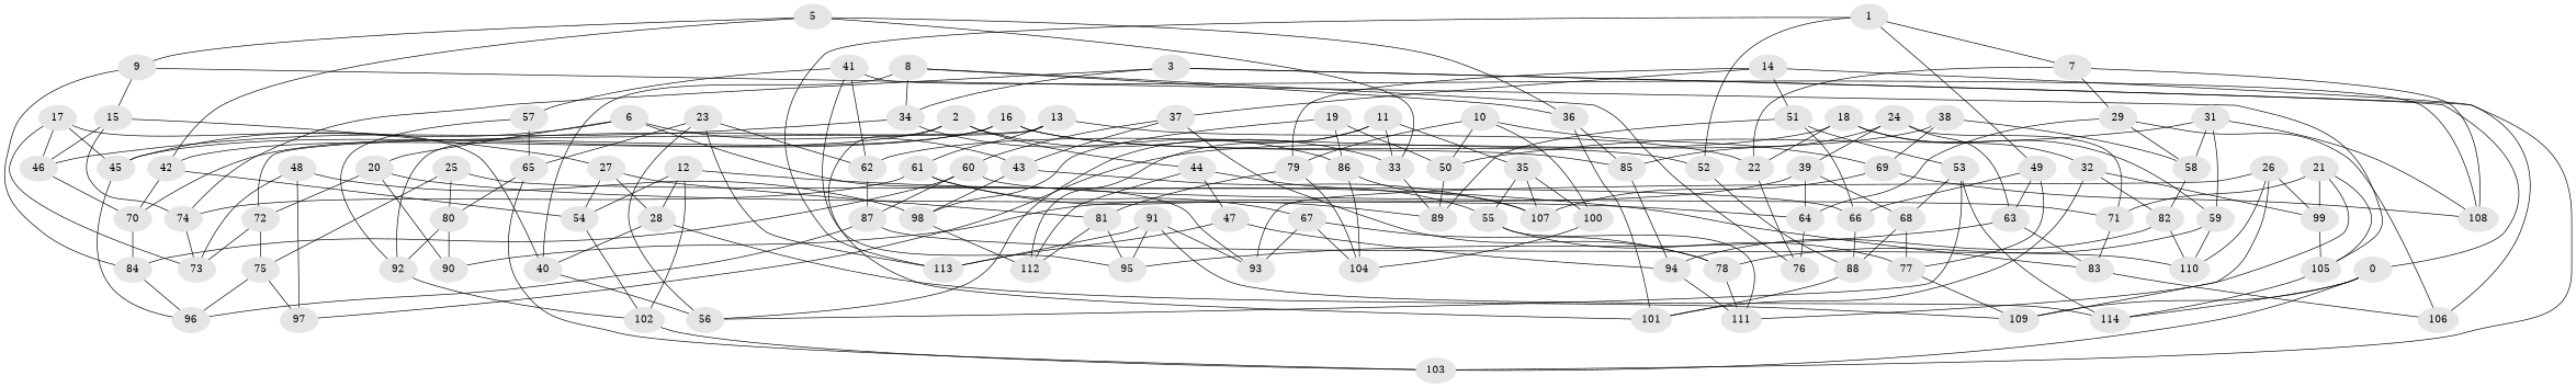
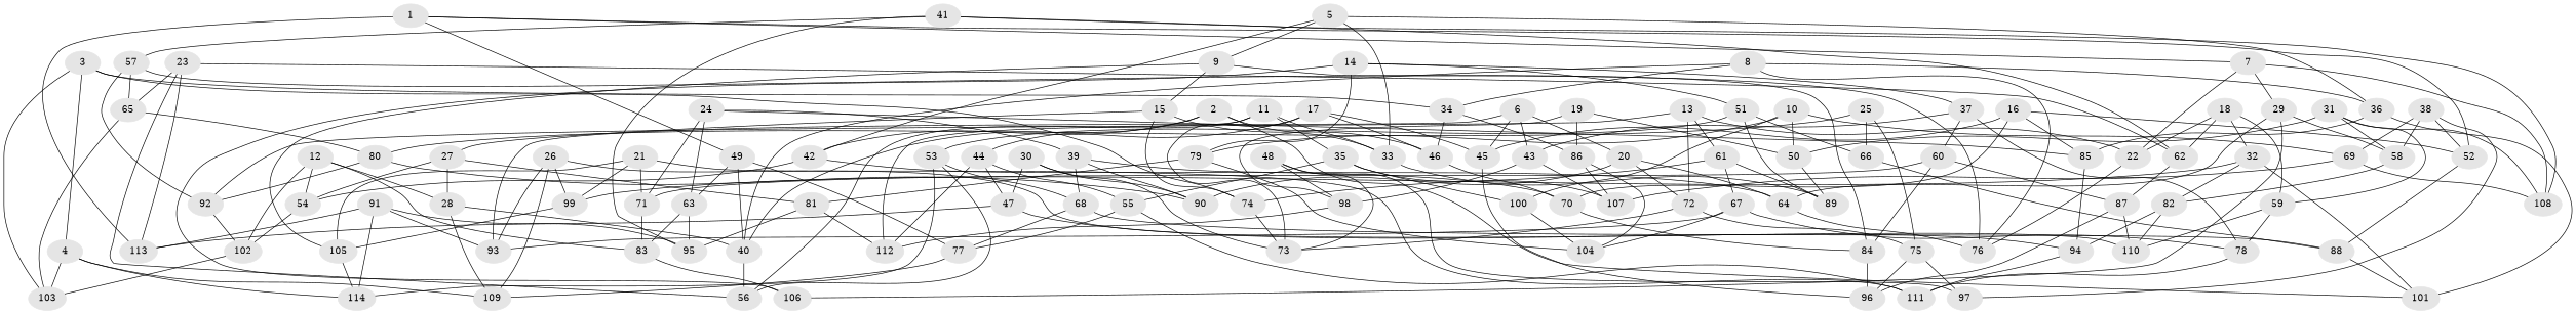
  graph {
    node [color=gray90 style=filled]
    1
    7
    49
    52
    113
    22
    29
    108
    63
    66
    77
    88
    2
    33
    42
    44
    101
    89
    54
    70
    112
    47
    55
    3
-   4 [label=0]
+   4
    34
    74
    103
    109
    114
    46
    86
    73
    5
    9
    36
    15
    84
    105
    85
    6
    20
    43
    45
    93
    72
    64
    90
    98
    107
    96
    76
    106
    58
    8
    40
    56
    27
    10
    50
    69
    79
    100
    81
    104
    11
    35
    12
    28
    83
    102
    13
    61
    92
    67
    75
    14
    37
    51
    60
    78
    53
    16
    94
    17
    18
    32
    59
    62
    99
    82
    110
    87
    19
    21
    71
    111
    23
    65
    80
    24
    39
    68
    95
    25
+   30
    97
    26
    31
    38
    41
    57
    48
    91
    1 -- 7
    1 -- 49
    1 -- 52
    1 -- 113
    7 -- 22
    7 -- 29
    7 -- 108
    49 -- 63
-   49 -- 66
+   49 -- 40
    49 -- 77
    52 -- 88
    22 -- 76
    29 -- 64
    29 -- 106
    29 -- 58
    63 -- 83
    63 -- 95
    66 -- 88
    77 -- 109
    88 -- 101
    2 -- 33
    2 -- 42
    2 -- 44
    2 -- 101
    33 -- 89
    42 -- 54
    42 -- 70
    44 -- 112
    44 -- 47
    44 -- 55
    54 -- 102
    70 -- 84
    47 -- 113
    47 -- 94
    55 -- 77
    55 -- 111
    3 -- 4
    3 -- 34
    3 -- 74
    3 -- 103
    4 -- 103
    4 -- 109
    4 -- 114
    34 -- 46
    34 -- 86
    74 -- 73
    46 -- 70
    86 -- 107
    86 -- 104
    5 -- 33
    5 -- 42
    5 -- 9
    5 -- 36
    9 -- 15
    9 -- 84
    9 -- 105
    36 -- 101
    36 -- 85
    15 -- 74
    15 -- 46
    15 -- 27
    84 -- 96
    105 -- 114
    85 -- 94
    6 -- 20
    6 -- 43
    6 -- 45
    6 -- 93
    20 -- 72
    20 -- 64
    20 -- 90
    43 -- 98
    43 -- 107
    45 -- 96
    72 -- 73
    72 -- 75
    64 -- 76
    98 -- 112
    58 -- 82
    8 -- 34
    8 -- 36
    8 -- 76
    8 -- 40
    40 -- 56
    27 -- 54
    27 -- 81
    27 -- 28
    10 -- 50
    10 -- 69
    10 -- 79
    10 -- 100
    50 -- 89
    69 -- 108
    69 -- 107
    79 -- 81
    79 -- 104
    100 -- 104
    81 -- 112
    81 -- 95
    11 -- 33
    11 -- 112
    11 -- 56
    11 -- 35
    35 -- 55
    35 -- 107
    35 -- 100
    12 -- 54
    12 -- 28
    12 -- 83
    12 -- 102
    28 -- 109
    28 -- 40
    83 -- 106
    102 -- 103
    13 -- 22
    13 -- 72
    13 -- 61
    13 -- 92
    61 -- 89
    61 -- 74
    61 -- 67
    92 -- 102
    67 -- 93
    67 -- 104
    67 -- 78
    75 -- 96
    75 -- 97
    14 -- 106
    14 -- 79
    14 -- 37
    14 -- 51
    37 -- 43
    37 -- 60
    37 -- 78
    51 -- 66
    51 -- 89
    51 -- 53
    60 -- 84
    60 -- 87
    60 -- 71
    78 -- 111
    53 -- 114
    53 -- 56
    53 -- 68
    16 -- 52
    16 -- 70
    16 -- 85
    16 -- 45
    94 -- 111
    17 -- 46
    17 -- 73
    17 -- 45
    17 -- 40
    18 -- 22
    18 -- 32
    18 -- 59
    18 -- 62
    32 -- 101
    32 -- 99
    32 -- 82
    59 -- 78
    59 -- 110
    62 -- 87
    99 -- 105
    82 -- 94
    82 -- 110
    87 -- 96
    87 -- 110
    19 -- 86
    19 -- 98
    19 -- 50
    21 -- 105
    21 -- 99
    21 -- 71
    21 -- 111
    71 -- 83
    23 -- 113
    23 -- 56
    23 -- 62
    23 -- 65
    65 -- 103
    65 -- 80
    80 -- 90
    80 -- 92
    24 -- 63
    24 -- 85
    24 -- 71
    24 -- 39
    39 -- 64
    39 -- 90
    39 -- 68
    68 -- 77
    68 -- 88
    25 -- 66
    25 -- 75
    25 -- 80
+   30 -- 47
+   30 -- 73
+   30 -- 90
    26 -- 109
    26 -- 93
    26 -- 99
    26 -- 110
    31 -- 108
    31 -- 58
    31 -- 50
    31 -- 59
+   38 -- 52
    38 -- 58
    38 -- 69
    38 -- 97
    41 -- 108
    41 -- 62
    41 -- 95
    41 -- 57
+   57 -- 76
    57 -- 92
    57 -- 65
    48 -- 73
    48 -- 98
    48 -- 97
    91 -- 113
    91 -- 114
    91 -- 93
    91 -- 95
  }
